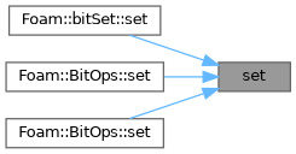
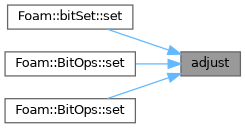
  digraph {
    rankdir=RL
    node [color=grey40 fillcolor=white fontname=Helvetica fontsize=10 shape=box style=filled]
    edge [color=steelblue1 dir=back fontname=Helvetica fontsize=10 labelfontname=Helvetica labelfontsize=10 style=solid]
-   n1 [color=gray40 fillcolor=grey60 fontcolor=black height=0.2 label=set width=0.4]
+   n1 [color=gray40 fillcolor=grey60 fontcolor=black height=0.2 label=adjust width=0.4]
    n2 [height=0.2 label="Foam::bitSet::set" width=0.4]
    n3 [height=0.2 label="Foam::BitOps::set" width=0.4]
    n4 [height=0.2 label="Foam::BitOps::set" width=0.4]
    n1 -> n2
    n1 -> n3
    n1 -> n4
  }
